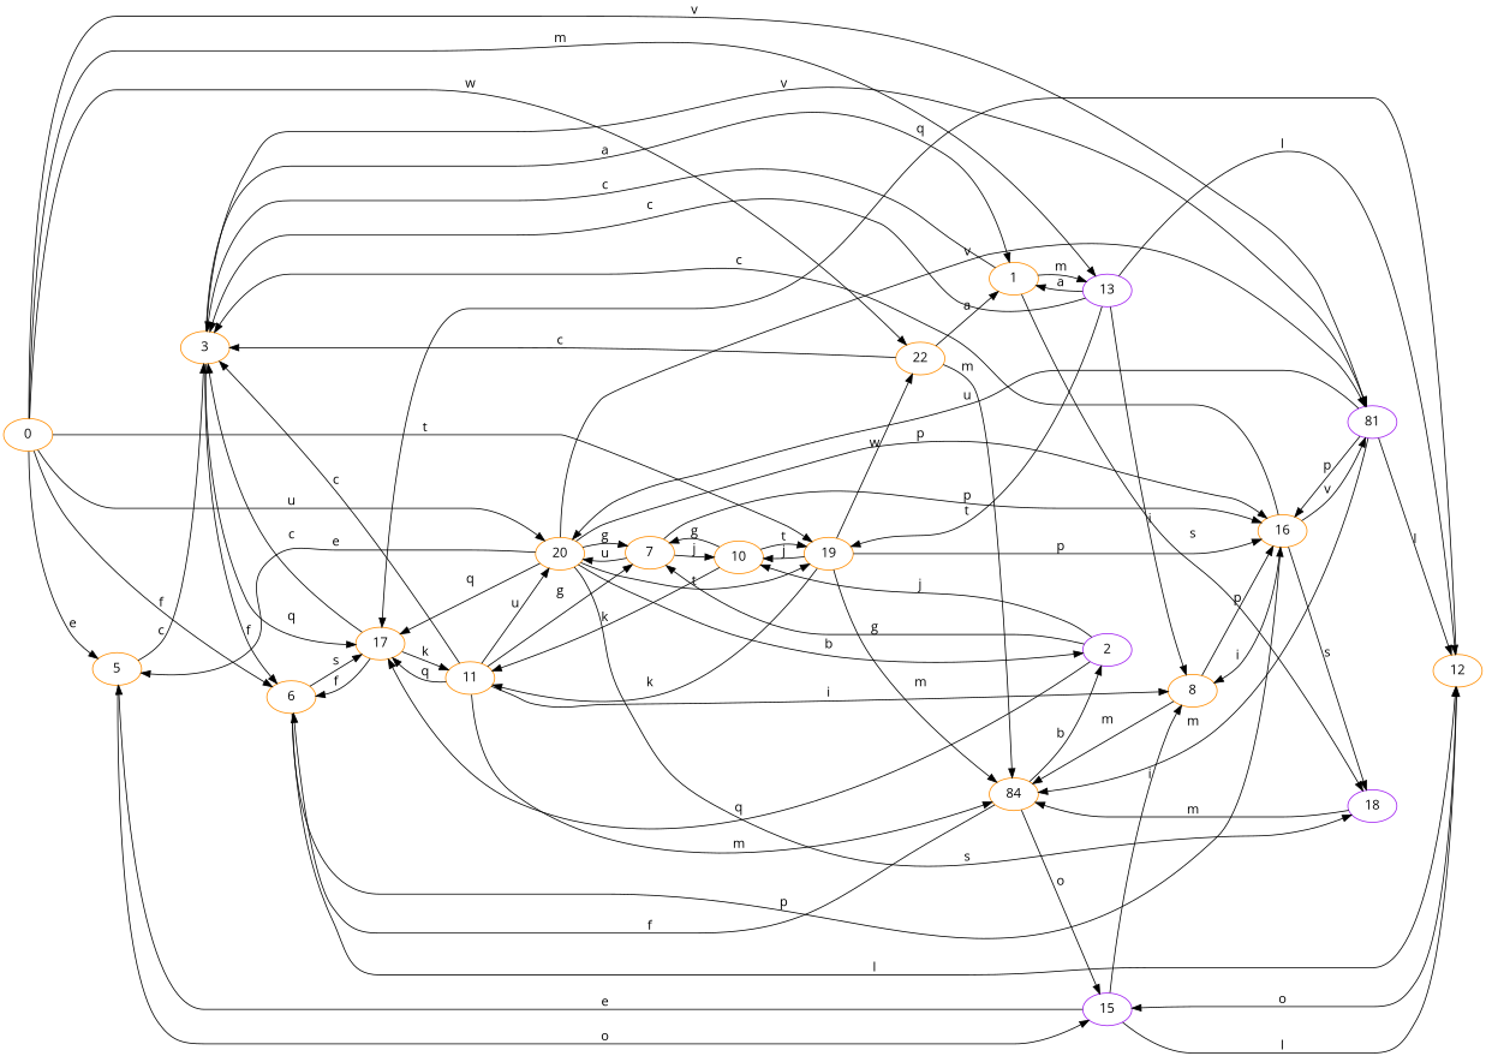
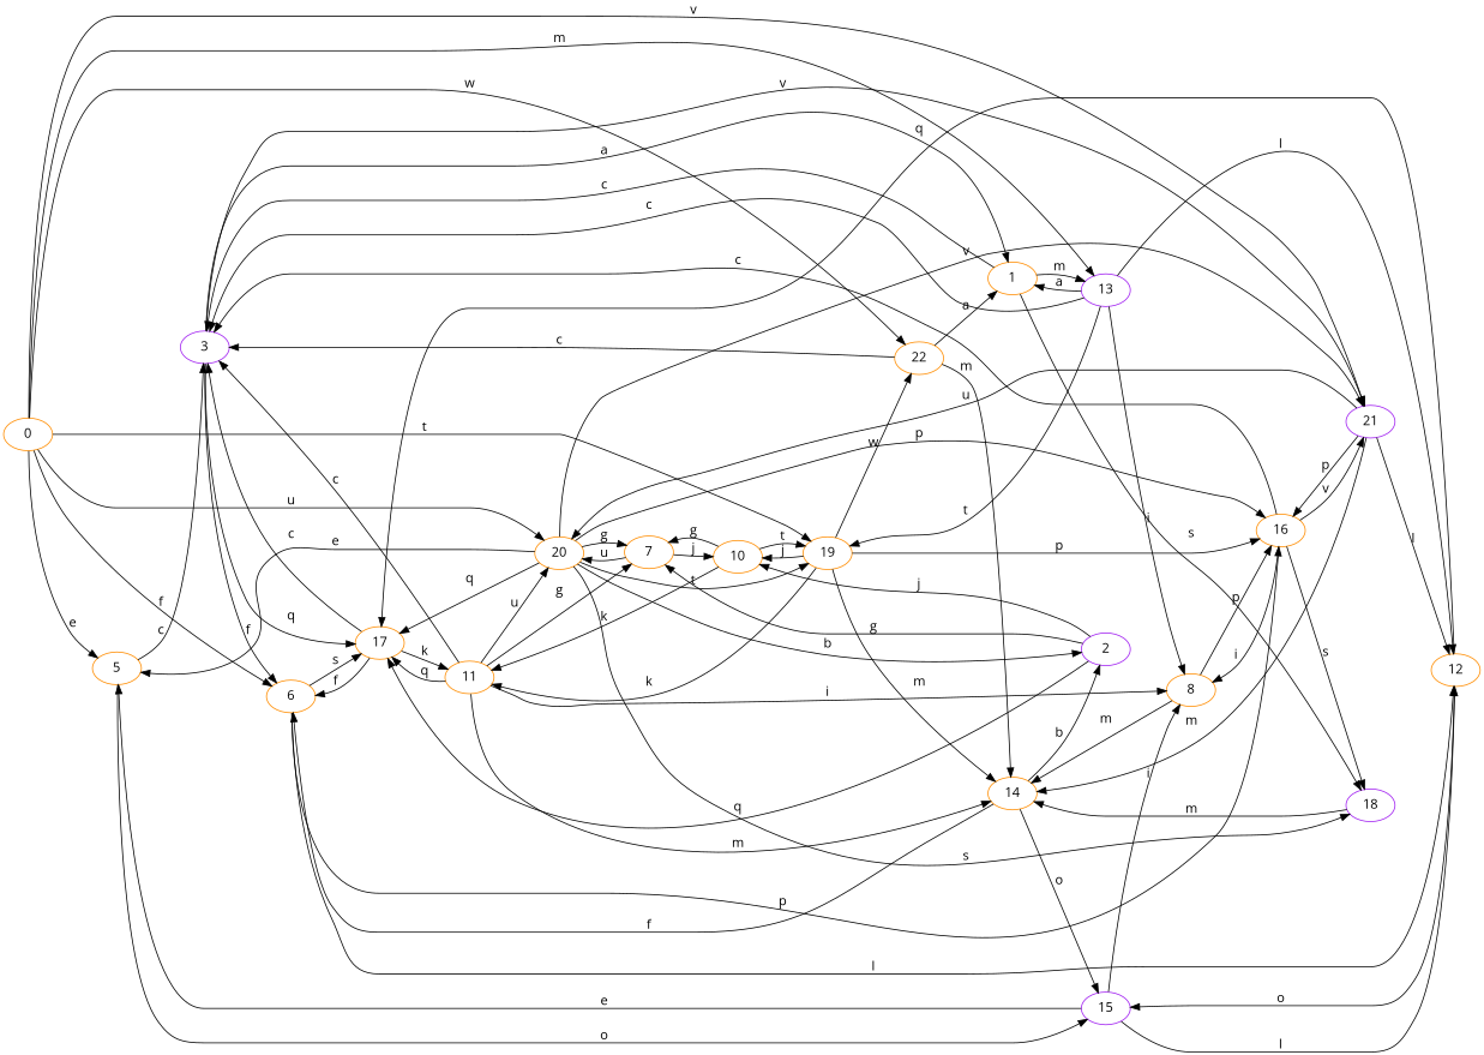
  strict digraph {
    fontname="Open Sans"
    rankdir=LR
    node [color=darkorange fontname="Open Sans"]
    edge [fontname="Open Sans"]
    0
    5
    6
    13 [color=purple]
    19
    20
-   21 [color=purple label=81]
+   21 [color=purple]
    22
-   3
+   3 [color=purple]
    15 [color=purple]
    17
    12
    16
    1
    8
    10
-   14 [label=84]
+   14
    11
    18 [color=purple]
    2 [color=purple]
    7
    0 -> 5 [label=e]
    0 -> 6 [label=f]
    0 -> 13 [label=m]
    0 -> 19 [label=t]
    0 -> 20 [label=u]
    0 -> 21 [label=v]
    0 -> 22 [label=w]
    5 -> 3 [label=c]
    5 -> 15 [label=o]
    6 -> 17 [label=s]
    6 -> 12 [label=l]
    6 -> 16 [label=p]
    13 -> 19 [label=t]
    13 -> 3 [label=c]
    13 -> 12 [label=l]
    13 -> 1 [label=a]
    13 -> 8 [label=i]
    19 -> 22 [label=w]
    19 -> 16 [label=p]
    19 -> 10 [label=j]
    19 -> 14 [label=m]
    19 -> 11 [label=k]
    20 -> 5 [label=e]
    20 -> 19 [label=t]
    20 -> 21 [label=v]
    20 -> 17 [label=q]
    20 -> 16 [label=p]
    20 -> 18 [label=s]
    20 -> 2 [label=b]
    20 -> 7 [label=g]
    21 -> 20 [label=u]
    21 -> 12 [label=l]
    21 -> 16 [label=p]
    21 -> 14 [label=m]
    22 -> 3 [label=c]
    22 -> 1 [label=a]
    22 -> 14 [label=m]
    3 -> 6 [label=f]
    3 -> 21 [label=v]
    3 -> 17 [label=q]
    3 -> 1 [label=a]
    15 -> 5 [label=e]
    15 -> 12 [label=l]
    15 -> 8 [label=i]
    17 -> 6 [label=f]
    17 -> 3 [label=c]
    17 -> 11 [label=k]
    12 -> 15 [label=o]
    12 -> 17 [label=q]
    16 -> 21 [label=v]
    16 -> 3 [label=c]
    16 -> 8 [label=i]
    16 -> 18 [label=s]
    1 -> 13 [label=m]
    1 -> 3 [label=c]
    1 -> 18 [label=s]
    8 -> 16 [label=p]
    8 -> 14 [label=m]
    10 -> 19 [label=t]
    10 -> 11 [label=k]
    10 -> 7 [label=g]
    14 -> 6 [label=f]
    14 -> 15 [label=o]
    14 -> 2 [label=b]
    11 -> 20 [label=u]
    11 -> 3 [label=c]
    11 -> 17 [label=q]
    11 -> 8 [label=i]
    11 -> 14 [label=m]
    11 -> 7 [label=g]
    18 -> 14 [label=m]
    2 -> 17 [label=q]
    2 -> 10 [label=j]
    2 -> 7 [label=g]
    7 -> 20 [label=u]
-   7 -> 16 [label=p]
    7 -> 10 [label=j]
  }
